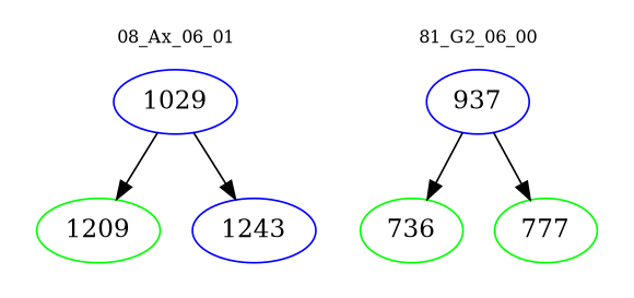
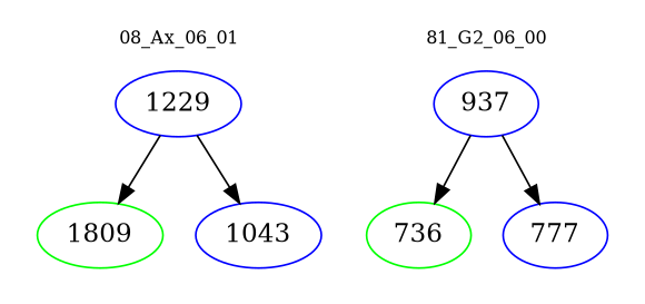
  digraph {
    node [color=blue]
    edge [color=black]
-   n1 [label=1029]
-   n2 [color=green label=1209]
-   n3 [label=1243]
+   n1 [label=1229]
+   n2 [color=green label=1809]
+   n3 [label=1043]
    n4 [label=937]
    n5 [color=green label=736]
-   n6 [color=green label=777]
+   n6 [label=777]
    subgraph cluster_1 {
      color=white
      fontsize=10
      label="08_Ax_06_01"
      n1
      n2
      n3
    }
    subgraph cluster_2 {
      color=white
      fontsize=10
      label="81_G2_06_00"
      n4
      n5
      n6
    }
    n1 -> n2
    n1 -> n3
    n4 -> n5
    n4 -> n6
  }
